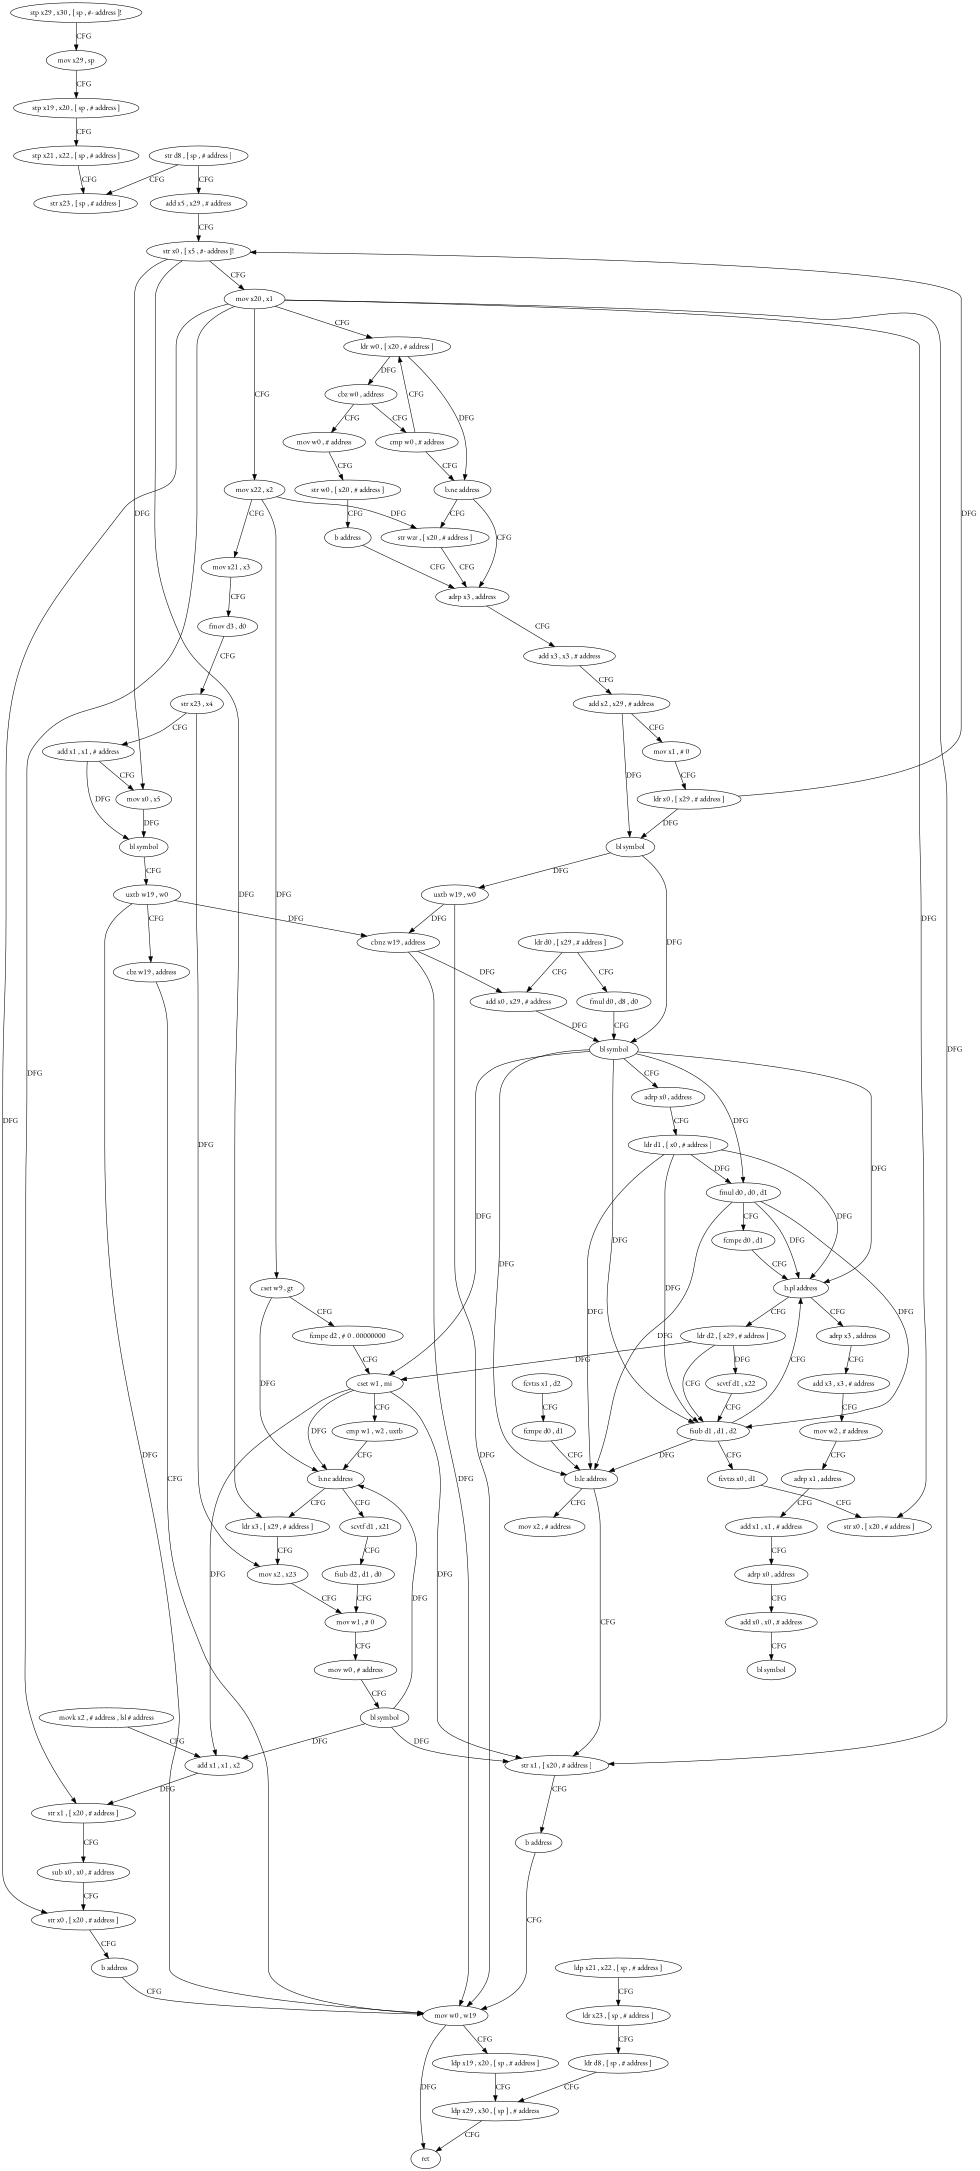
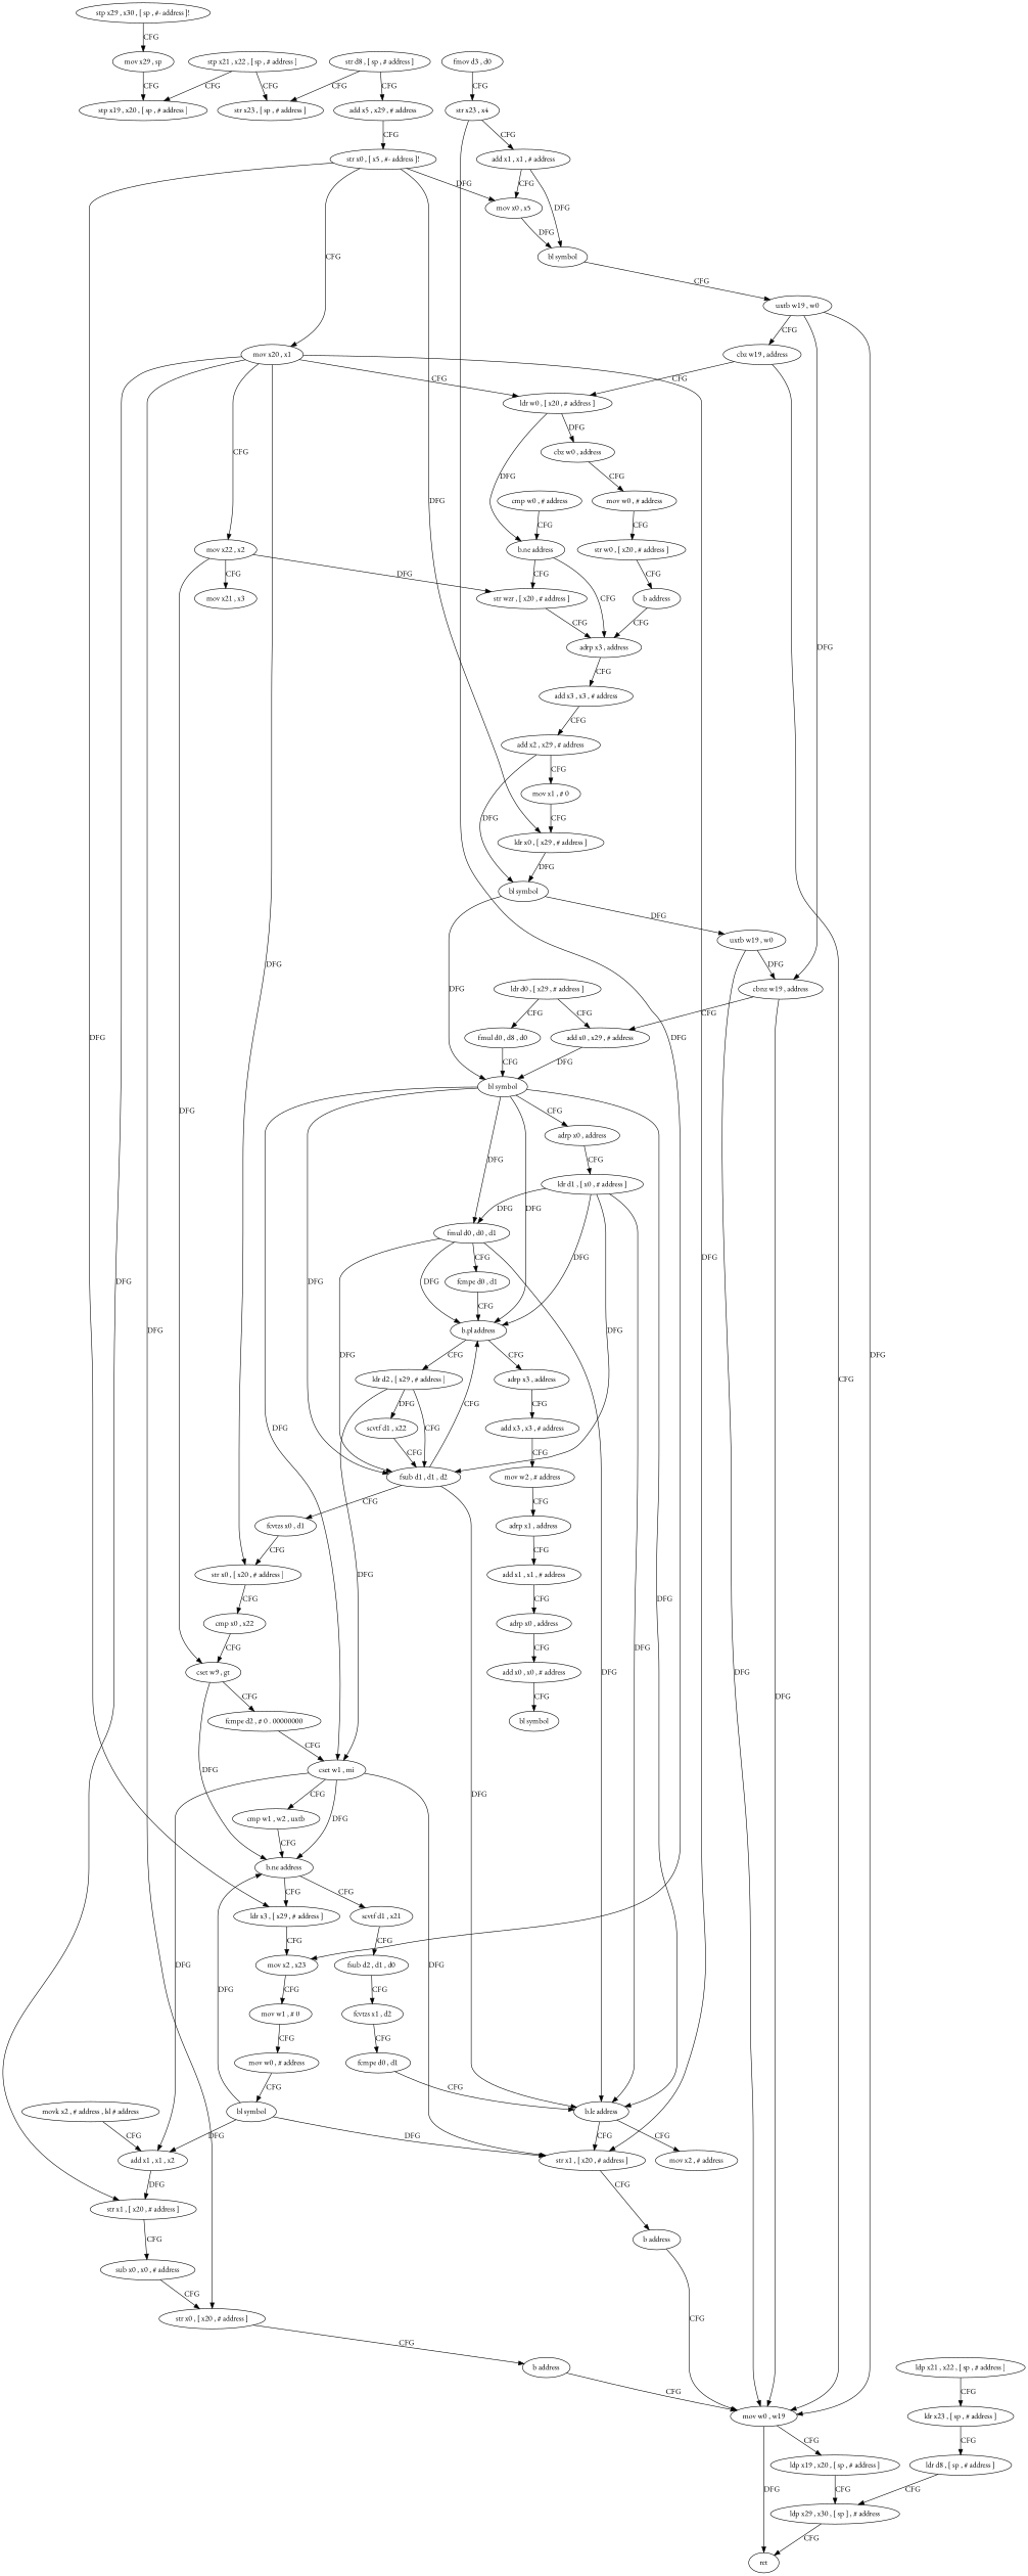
  digraph {
    fontname="EB Garamond"
    node [fontname="EB Garamond"]
    edge [fontname="EB Garamond"]
    n1 [label="stp x29 , x30 , [ sp , #- address ]!"]
    n2 [label="mov x29 , sp"]
    n3 [label="stp x19 , x20 , [ sp , # address ]"]
    n4 [label="stp x21 , x22 , [ sp , # address ]"]
    n5 [label="str x23 , [ sp , # address ]"]
    n6 [label="str d8 , [ sp , # address ]"]
    n7 [label="add x5 , x29 , # address"]
    n8 [label="str x0 , [ x5 , #- address ]!"]
    n9 [label="mov x20 , x1"]
    n10 [label="mov x0 , x5"]
    n11 [label="ldr x0 , [ x29 , # address ]"]
    n12 [label="ldr x3 , [ x29 , # address ]"]
    n13 [label="mov x22 , x2"]
    n14 [label="ldr w0 , [ x20 , # address ]"]
    n15 [label="str x0 , [ x20 , # address ]"]
    n16 [label="str x1 , [ x20 , # address ]"]
    n17 [label="str x1 , [ x20 , # address ]"]
    n18 [label="str x0 , [ x20 , # address ]"]
    n19 [label="bl symbol"]
    n20 [label="bl symbol"]
    n21 [label="mov x2 , x23"]
    n22 [label="str wzr , [ x20 , # address ]"]
    n23 [label="mov x21 , x3"]
    n24 [label="cset w9 , gt"]
    n25 [label="cbz w0 , address"]
    n26 [label="b.ne address"]
    n27 [label="str w0 , [ x20 , # address ]"]
    n28 [label="b address"]
    n29 [label="adrp x3 , address"]
+   n30 [label="cmp x0 , x22"]
    n31 [label="b address"]
    n32 [label="sub x0 , x0 , # address"]
    n33 [label="b address"]
    n34 [label="fmov d3 , d0"]
    n35 [label="fcmpe d2 , # 0 . 00000000"]
    n36 [label="b.ne address"]
    n37 [label="str x23 , x4"]
    n38 [label="add x1 , x1 , # address"]
    n39 [label="mov w1 , # 0"]
    n40 [label="uxtb w19 , w0"]
    n41 [label="cbz w19 , address"]
    n42 [label="mov w0 , w19"]
    n43 [label="cbnz w19 , address"]
    n44 [label="ldp x19 , x20 , [ sp , # address ]"]
    n45 [label=ret]
    n46 [label="add x0 , x29 , # address"]
    n47 [label="ldp x29 , x30 , [ sp ] , # address"]
    n48 [label="mov w0 , # address"]
    n49 [label="cmp w0 , # address"]
    n50 [label="ldp x21 , x22 , [ sp , # address ]"]
    n51 [label="ldr x23 , [ sp , # address ]"]
    n52 [label="ldr d8 , [ sp , # address ]"]
    n53 [label="add x3 , x3 , # address"]
    n54 [label="add x2 , x29 , # address"]
    n55 [label="mov x1 , # 0"]
    n56 [label="uxtb w19 , w0"]
    n57 [label="bl symbol"]
    n58 [label="adrp x0 , address"]
    n59 [label="fmul d0 , d0 , d1"]
    n60 [label="b.pl address"]
    n61 [label="fsub d1 , d1 , d2"]
    n62 [label="cset w1 , mi"]
    n63 [label="b.le address"]
    n64 [label="ldr d0 , [ x29 , # address ]"]
    n65 [label="fmul d0 , d8 , d0"]
    n66 [label="ldr d1 , [ x0 , # address ]"]
    n67 [label="fcmpe d0 , d1"]
    n68 [label="adrp x3 , address"]
    n69 [label="ldr d2 , [ x29 , # address ]"]
    n70 [label="fcvtzs x0 , d1"]
    n71 [label="cmp w1 , w2 , uxtb"]
    n72 [label="add x1 , x1 , x2"]
    n73 [label="mov x2 , # address"]
    n74 [label="add x3 , x3 , # address"]
    n75 [label="scvtf d1 , x22"]
    n76 [label="mov w2 , # address"]
    n77 [label="adrp x1 , address"]
    n78 [label="add x1 , x1 , # address"]
    n79 [label="adrp x0 , address"]
    n80 [label="add x0 , x0 , # address"]
    n81 [label="bl symbol"]
    n82 [label="scvtf d1 , x21"]
    n83 [label="fsub d2 , d1 , d0"]
    n84 [label="fcvtzs x1 , d2"]
    n85 [label="mov w0 , # address"]
    n86 [label="bl symbol"]
    n87 [label="fcmpe d0 , d1"]
    n88 [label="movk x2 , # address , lsl # address"]
    n1 -> n2 [label=CFG]
    n2 -> n3 [label=CFG]
-   n3 -> n4 [label=CFG]
+   n4 -> n3 [label=CFG]
    n4 -> n5 [label=CFG]
    n6 -> n5 [label=CFG]
    n6 -> n7 [label=CFG]
    n7 -> n8 [label=CFG]
    n8 -> n9 [label=CFG]
    n8 -> n10 [label=DFG]
-   n11 -> n8 [label=DFG]
+   n8 -> n11 [label=DFG]
    n8 -> n12 [label=DFG]
    n9 -> n13 [label=CFG]
    n9 -> n14 [label=CFG]
    n9 -> n15 [label=DFG]
    n9 -> n16 [label=DFG]
    n9 -> n17 [label=DFG]
    n9 -> n18 [label=DFG]
    n10 -> n19 [label=DFG]
    n11 -> n20 [label=DFG]
    n12 -> n21 [label=CFG]
    n13 -> n22 [label=DFG]
    n13 -> n23 [label=CFG]
    n13 -> n24 [label=DFG]
    n14 -> n25 [label=DFG]
    n14 -> n26 [label=DFG]
+   n15 -> n30 [label=CFG]
    n16 -> n31 [label=CFG]
    n17 -> n32 [label=CFG]
    n18 -> n33 [label=CFG]
    n19 -> n40 [label=CFG]
    n20 -> n56 [label=DFG]
    n20 -> n57 [label=DFG]
    n21 -> n39 [label=CFG]
    n22 -> n29 [label=CFG]
-   n23 -> n34 [label=CFG]
    n24 -> n35 [label=CFG]
    n24 -> n36 [label=DFG]
    n25 -> n48 [label=CFG]
-   n25 -> n49 [label=CFG]
    n26 -> n22 [label=CFG]
    n26 -> n29 [label=CFG]
    n27 -> n28 [label=CFG]
    n28 -> n29 [label=CFG]
    n29 -> n53 [label=CFG]
+   n30 -> n24 [label=CFG]
    n31 -> n42 [label=CFG]
    n32 -> n18 [label=CFG]
    n33 -> n42 [label=CFG]
    n34 -> n37 [label=CFG]
    n35 -> n62 [label=CFG]
    n36 -> n12 [label=CFG]
    n36 -> n82 [label=CFG]
    n37 -> n21 [label=DFG]
    n37 -> n38 [label=CFG]
    n38 -> n10 [label=CFG]
    n38 -> n19 [label=DFG]
    n39 -> n85 [label=CFG]
    n40 -> n41 [label=CFG]
    n40 -> n42 [label=DFG]
    n40 -> n43 [label=DFG]
-   n49 -> n14 [label=CFG]
+   n41 -> n14 [label=CFG]
    n41 -> n42 [label=CFG]
    n42 -> n44 [label=CFG]
    n42 -> n45 [label=DFG]
    n43 -> n42 [label=DFG]
-   n43 -> n46 [label=DFG]
+   n43 -> n46 [label=CFG]
    n44 -> n47 [label=CFG]
    n46 -> n57 [label=DFG]
    n47 -> n45 [label=CFG]
    n48 -> n27 [label=CFG]
    n49 -> n26 [label=CFG]
    n50 -> n51 [label=CFG]
    n51 -> n52 [label=CFG]
    n52 -> n47 [label=CFG]
    n53 -> n54 [label=CFG]
    n54 -> n20 [label=DFG]
    n54 -> n55 [label=CFG]
    n55 -> n11 [label=CFG]
    n56 -> n42 [label=DFG]
    n56 -> n43 [label=DFG]
    n57 -> n58 [label=CFG]
    n57 -> n59 [label=DFG]
    n57 -> n60 [label=DFG]
    n57 -> n61 [label=DFG]
    n57 -> n62 [label=DFG]
    n57 -> n63 [label=DFG]
    n58 -> n66 [label=CFG]
    n59 -> n60 [label=DFG]
    n59 -> n61 [label=DFG]
    n59 -> n63 [label=DFG]
    n59 -> n67 [label=CFG]
    n60 -> n68 [label=CFG]
    n60 -> n69 [label=CFG]
    n61 -> n60 [label=CFG]
    n61 -> n63 [label=DFG]
    n61 -> n70 [label=CFG]
    n62 -> n16 [label=DFG]
    n62 -> n36 [label=DFG]
    n62 -> n71 [label=CFG]
    n62 -> n72 [label=DFG]
    n63 -> n16 [label=CFG]
    n63 -> n73 [label=CFG]
    n64 -> n46 [label=CFG]
    n64 -> n65 [label=CFG]
    n65 -> n57 [label=CFG]
    n66 -> n59 [label=DFG]
    n66 -> n60 [label=DFG]
    n66 -> n61 [label=DFG]
    n66 -> n63 [label=DFG]
    n67 -> n60 [label=CFG]
    n68 -> n74 [label=CFG]
    n69 -> n61 [label=CFG]
    n69 -> n62 [label=DFG]
    n69 -> n75 [label=DFG]
    n70 -> n15 [label=CFG]
    n71 -> n36 [label=CFG]
    n72 -> n17 [label=DFG]
    n74 -> n76 [label=CFG]
    n75 -> n61 [label=CFG]
    n76 -> n77 [label=CFG]
    n77 -> n78 [label=CFG]
    n78 -> n79 [label=CFG]
    n79 -> n80 [label=CFG]
    n80 -> n81 [label=CFG]
    n82 -> n83 [label=CFG]
-   n83 -> n39 [label=CFG]
+   n83 -> n84 [label=CFG]
    n84 -> n87 [label=CFG]
    n85 -> n86 [label=CFG]
    n86 -> n16 [label=DFG]
    n86 -> n36 [label=DFG]
    n86 -> n72 [label=DFG]
    n87 -> n63 [label=CFG]
    n88 -> n72 [label=CFG]
  }
